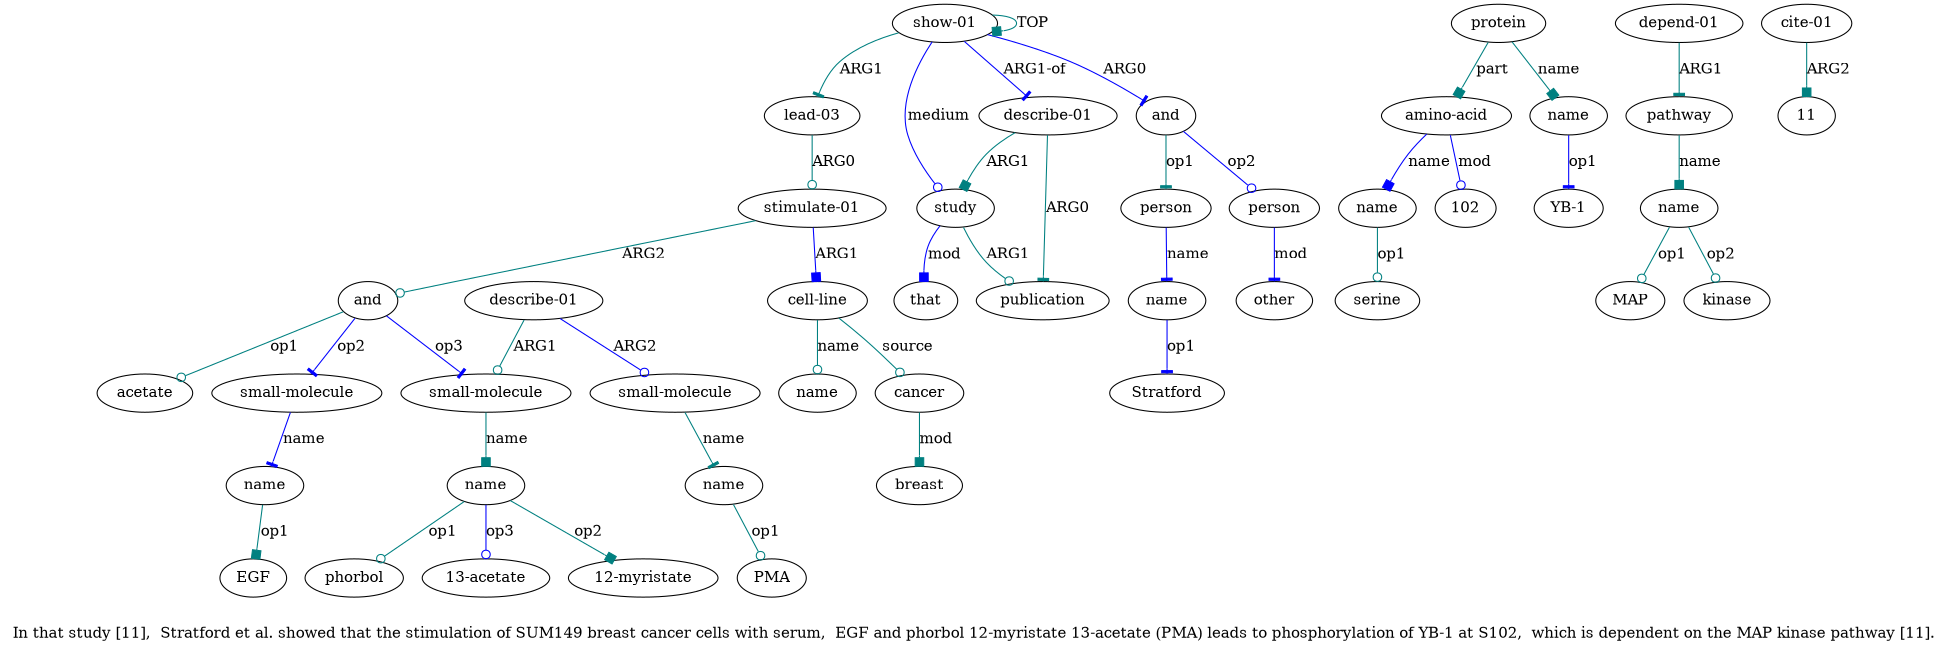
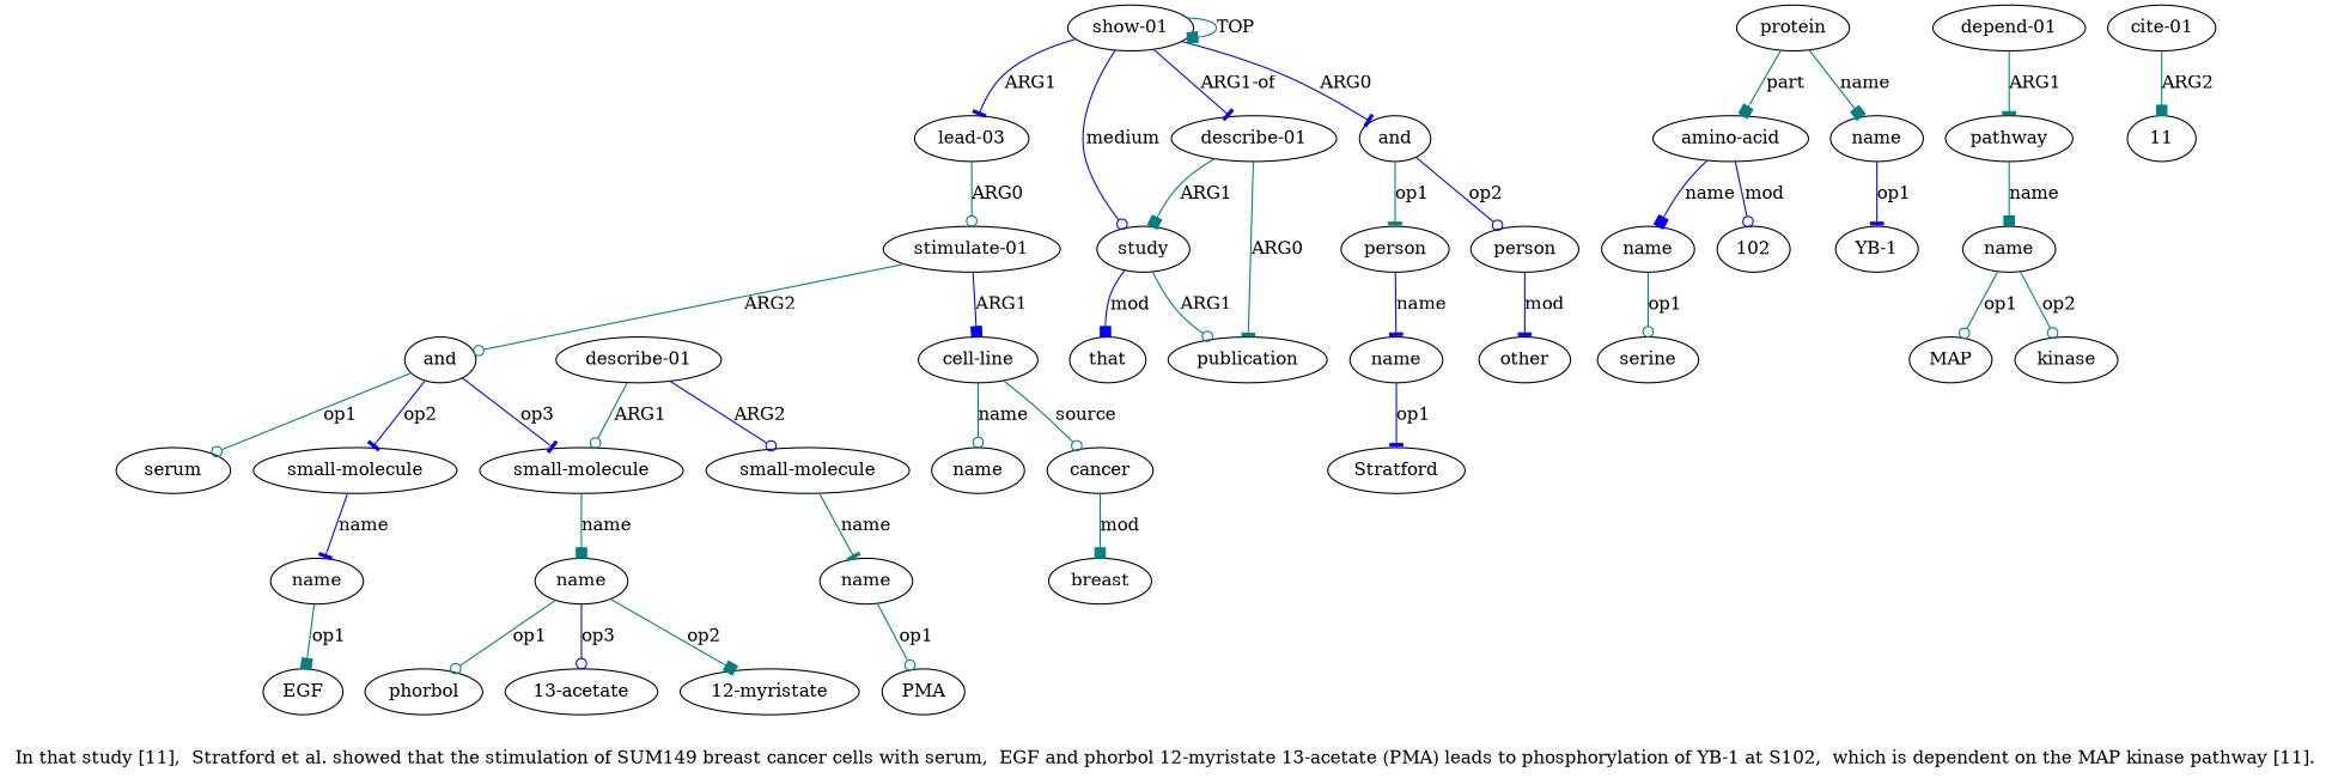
  digraph {
    label="In that study [11],  Stratford et al. showed that the stimulation of SUM149 breast cancer cells with serum,  EGF and phorbol 12-myristate 13-acetate (PMA) leads to phosphorylation of YB-1 at S102,  which is dependent on the MAP kinase pathway [11]."
    node [color=black gold_ind=-1 gold_label=name test_ind=-1 test_label=name]
    edge [arrowhead=odot color=teal gold_label=op1 test_label=op1]
    n1 [gold_ind=20 label=name test_ind=20]
    n2 [gold_label=PMA label=PMA test_label=PMA]
    n3 [gold_ind=22 gold_label="amino-acid" label="amino-acid" test_ind=22 test_label="amino-acid"]
    n4 [gold_ind=23 label=name test_ind=23]
    n5 [gold_label=102 label=102 test_label=102]
    n6 [gold_label=serine label=serine test_label=serine]
    n7 [gold_ind=24 gold_label=protein label=protein test_ind=24 test_label=protein]
    n8 [gold_ind=25 label=name test_ind=25]
    n9 [gold_label="YB-1" label="YB-1" test_label="YB-1"]
    n10 [gold_ind=26 gold_label="depend-01" label="depend-01" test_ind=26 test_label="depend-01"]
    n11 [gold_ind=27 gold_label=pathway label=pathway test_ind=27 test_label=pathway]
    n12 [gold_ind=28 label=name test_ind=28]
    n13 [gold_label=MAP label=MAP test_label=MAP]
    n14 [gold_label=kinase label=kinase test_label=kinase]
    n15 [gold_ind=29 gold_label=study label=study test_ind=29 test_label=study]
    n16 [gold_ind=30 gold_label=that label=that test_ind=30 test_label=that]
    n17 [gold_ind=32 gold_label=publication label=publication test_ind=32 test_label=publication]
    n18 [gold_ind=31 gold_label="describe-01" label="describe-01" test_ind=31 test_label="describe-01"]
    n19 [gold_label=phorbol label=phorbol test_label=phorbol]
    n20 [gold_ind=33 gold_label="cite-01" label="cite-01" test_ind=33 test_label="cite-01"]
    n21 [gold_label=11 label=11 test_label=11]
    n22 [gold_label=Stratford label=Stratford test_label=Stratford]
    n23 [gold_label=EGF label=EGF test_label=EGF]
    n24 [gold_ind=15 label=name test_ind=15]
    n25 [gold_ind=14 gold_label="small-molecule" label="small-molecule" test_ind=14 test_label="small-molecule"]
    n26 [gold_ind=17 label=name test_ind=17]
    n27 [gold_label="13-acetate" label="13-acetate" test_label="13-acetate"]
    n28 [gold_label="12-myristate" label="12-myristate" test_label="12-myristate"]
    n29 [gold_ind=16 gold_label="small-molecule" label="small-molecule" test_ind=16 test_label="small-molecule"]
    n30 [gold_ind=11 gold_label=breast label=breast test_ind=11 test_label=breast]
    n31 [gold_ind=10 gold_label=cancer label=cancer test_ind=10 test_label=cancer]
-   n32 [gold_ind=13 gold_label=serum label=acetate test_ind=13 test_label=serum]
+   n32 [gold_ind=13 gold_label=serum label=serum test_ind=13 test_label=serum]
    n33 [gold_ind=12 gold_label=and label=and test_ind=12 test_label=and]
    n34 [gold_ind=19 gold_label="small-molecule" label="small-molecule" test_ind=19 test_label="small-molecule"]
    n35 [gold_ind=18 gold_label="describe-01" label="describe-01" test_ind=18 test_label="describe-01"]
    n36 [gold_ind=1 gold_label=and label=and test_ind=1 test_label=and]
    n37 [gold_ind=2 gold_label=person label=person test_ind=2 test_label=person]
    n38 [gold_ind=4 gold_label=person label=person test_ind=4 test_label=person]
    n39 [gold_ind=3 label=name test_ind=3]
    n40 [gold_ind=5 gold_label=other label=other test_ind=5 test_label=other]
    n41 [gold_ind=0 gold_label="show-01" label="show-01" test_ind=0 test_label="show-01"]
    n42 [gold_ind=6 gold_label="lead-03" label="lead-03" test_ind=6 test_label="lead-03"]
    n43 [gold_ind=7 gold_label="stimulate-01" label="stimulate-01" test_ind=7 test_label="stimulate-01"]
    n44 [gold_ind=8 gold_label="cell-line" label="cell-line" test_ind=8 test_label="cell-line"]
    n45 [gold_ind=9 label=name test_ind=9]
    n1 -> n2 [label=op1]
    n3 -> n4 [arrowhead=box color=blue gold_label=name label=name test_label=name]
    n3 -> n5 [color=blue gold_label=mod label=mod test_label=mod]
    n4 -> n6 [label=op1]
    n7 -> n3 [arrowhead=box gold_label=part label=part test_label=part]
    n7 -> n8 [arrowhead=box gold_label=name label=name test_label=name]
    n8 -> n9 [arrowhead=tee color=blue label=op1]
    n10 -> n11 [arrowhead=tee gold_label=ARG1 label=ARG1 test_label=ARG1]
    n11 -> n12 [arrowhead=box gold_label=name label=name test_label=name]
    n12 -> n13 [label=op1]
    n12 -> n14 [gold_label=op2 label=op2 test_label=op2]
    n15 -> n16 [arrowhead=box color=blue gold_label=mod label=mod test_label=mod]
    n15 -> n17 [gold_label=ARG1 label=ARG1 test_label=ARG1]
    n18 -> n15 [arrowhead=box gold_label=ARG1 label=ARG1 test_label=ARG1]
    n18 -> n17 [arrowhead=tee gold_label=ARG0 label=ARG0 test_label=ARG0]
    n20 -> n21 [arrowhead=box gold_label=ARG2 label=ARG2 test_label=ARG2]
    n24 -> n23 [arrowhead=box label=op1]
    n25 -> n24 [arrowhead=tee color=blue gold_label=name label=name test_label=name]
    n26 -> n19 [label=op1]
    n26 -> n27 [color=blue gold_label=op3 label=op3 test_label=op3]
    n26 -> n28 [arrowhead=box gold_label=op2 label=op2 test_label=op2]
    n29 -> n26 [arrowhead=box gold_label=name label=name test_label=name]
    n31 -> n30 [arrowhead=box gold_label=mod label=mod test_label=mod]
    n33 -> n25 [arrowhead=tee color=blue gold_label=op2 label=op2 test_label=op2]
    n33 -> n29 [arrowhead=tee color=blue gold_label=op3 label=op3 test_label=op3]
    n33 -> n32 [label=op1]
    n34 -> n1 [arrowhead=tee gold_label=name label=name test_label=name]
    n35 -> n29 [gold_label=ARG1 label=ARG1 test_label=ARG1]
    n35 -> n34 [color=blue gold_label=ARG2 label=ARG2 test_label=ARG2]
    n36 -> n37 [arrowhead=tee label=op1]
    n36 -> n38 [color=blue gold_label=op2 label=op2 test_label=op2]
    n37 -> n39 [arrowhead=tee color=blue gold_label=name label=name test_label=name]
    n38 -> n40 [arrowhead=tee color=blue gold_label=mod label=mod test_label=mod]
    n39 -> n22 [arrowhead=tee color=blue label=op1]
    n41 -> n15 [color=blue gold_label=medium label=medium test_label=medium]
    n41 -> n18 [arrowhead=tee color=blue gold_label="ARG1-of" label="ARG1-of" test_label="ARG1-of"]
    n41 -> n36 [arrowhead=tee color=blue gold_label=ARG0 label=ARG0 test_label=ARG0]
    n41 -> n41 [arrowhead=box gold_label=TOP label=TOP test_label=TOP]
-   n41 -> n42 [arrowhead=tee gold_label=ARG1 label=ARG1 test_label=ARG1]
+   n41 -> n42 [arrowhead=tee color=blue gold_label=ARG1 label=ARG1 test_label=ARG1]
    n42 -> n43 [gold_label=ARG0 label=ARG0 test_label=ARG0]
    n43 -> n33 [gold_label=ARG2 label=ARG2 test_label=ARG2]
    n43 -> n44 [arrowhead=box color=blue gold_label=ARG1 label=ARG1 test_label=ARG1]
    n44 -> n31 [gold_label=source label=source test_label=source]
    n44 -> n45 [gold_label=name label=name test_label=name]
  }
